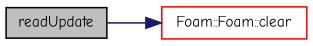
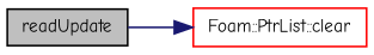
  digraph {
    rankdir=LR
    fontname="Comic Neue"
    node [fontname="Comic Neue" fontsize=10 shape=record]
    n1 [color=black fillcolor=grey75 fontcolor=black height=0.2 label=readUpdate style=filled width=0.4]
-   n2 [color=red height=0.2 label="Foam::Foam::clear" width=0.4]
+   n2 [color=red height=0.2 label="Foam::PtrList::clear" width=0.4]
    n1 -> n2 [color=midnightblue fontname="Comic Neue" fontsize=10 labelfontname=Helvetica labelfontsize=10 style=solid]
  }
